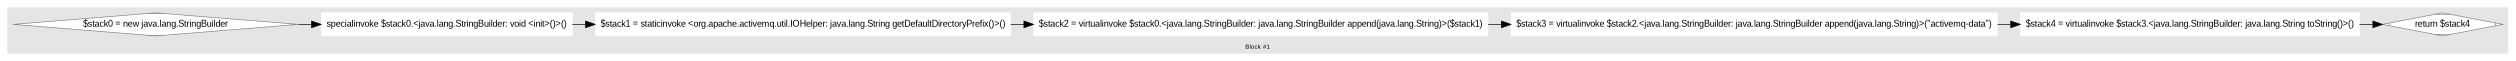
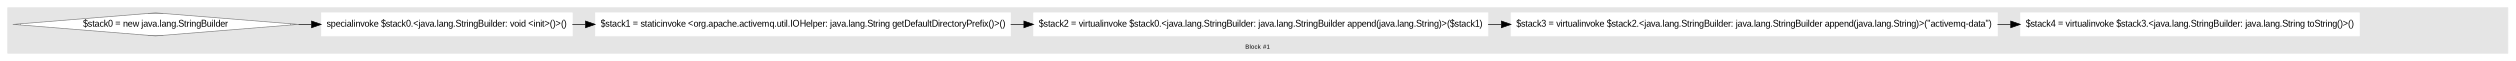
  digraph {
    color=gray90
    compound=true
    fontsize=10
    labelloc=b
    style=filled
    rankdir=LR
    fontname="Liberation Sans"
    node [color=white shape=box style=filled fontname="Liberation Sans"]
    edge [arrowsize=1.5 fontcolor=grey40 fontsize=10 fontname="Liberation Sans"]
    n1 [color=grey50 fillcolor=white label="$stack0 = new java.lang.StringBuilder" shape=Mdiamond]
    n2 [label="specialinvoke $stack0.&lt;java.lang.StringBuilder: void &lt;init&gt;()&gt;()"]
    n3 [label="$stack1 = staticinvoke &lt;org.apache.activemq.util.IOHelper: java.lang.String getDefaultDirectoryPrefix()&gt;()"]
    n4 [label="$stack2 = virtualinvoke $stack0.&lt;java.lang.StringBuilder: java.lang.StringBuilder append(java.lang.String)&gt;($stack1)"]
    n5 [label="$stack3 = virtualinvoke $stack2.&lt;java.lang.StringBuilder: java.lang.StringBuilder append(java.lang.String)&gt;(&quot;activemq-data&quot;)"]
    n6 [label="$stack4 = virtualinvoke $stack3.&lt;java.lang.StringBuilder: java.lang.String toString()&gt;()"]
-   n7 [color=grey50 fillcolor=white label="return $stack4" shape=Mdiamond]
    subgraph cluster_1 {
      label="Block #1"
      n1
      n2
      n3
      n4
      n5
      n6
-     n7
    }
    n1 -> n2
    n2 -> n3
    n3 -> n4
    n4 -> n5
    n5 -> n6
-   n6 -> n7
  }
